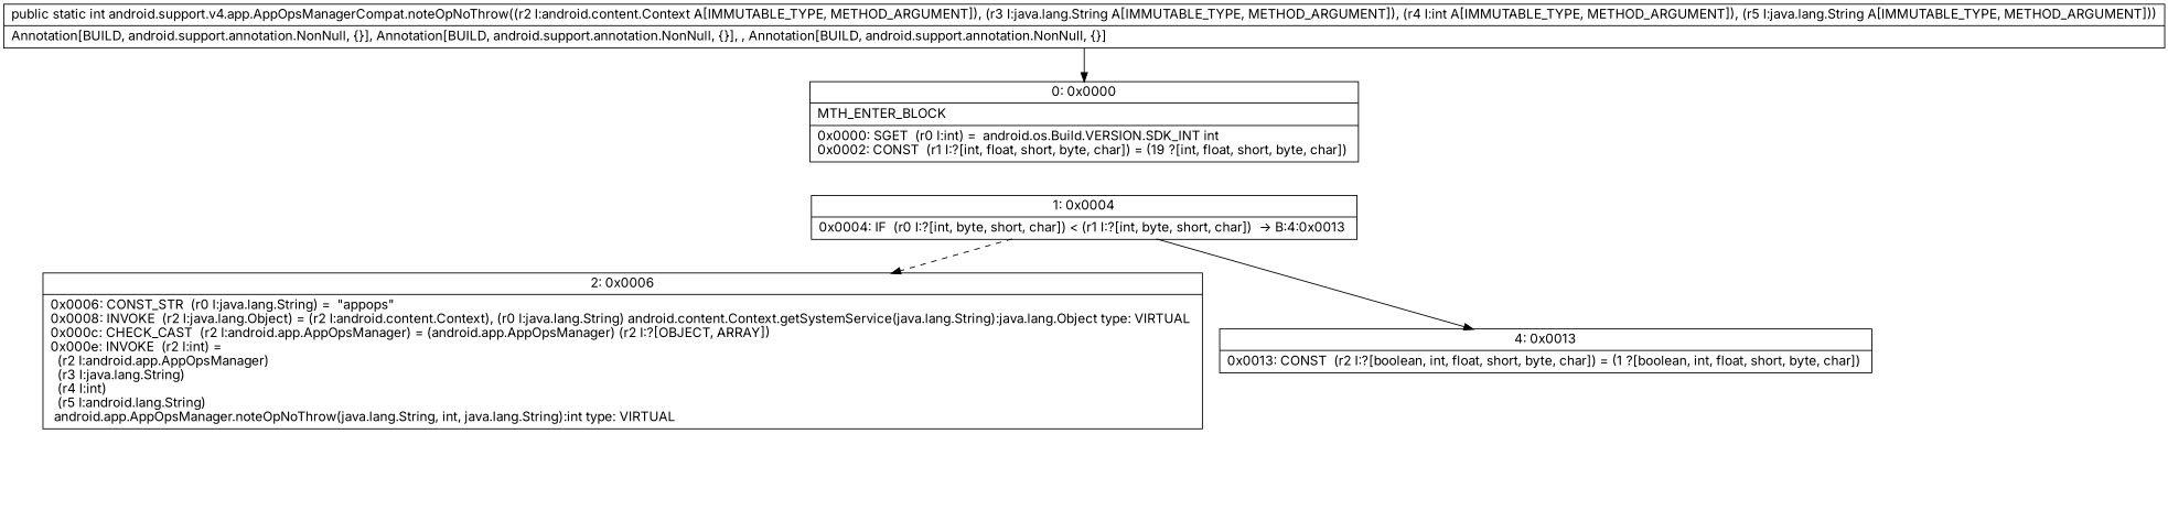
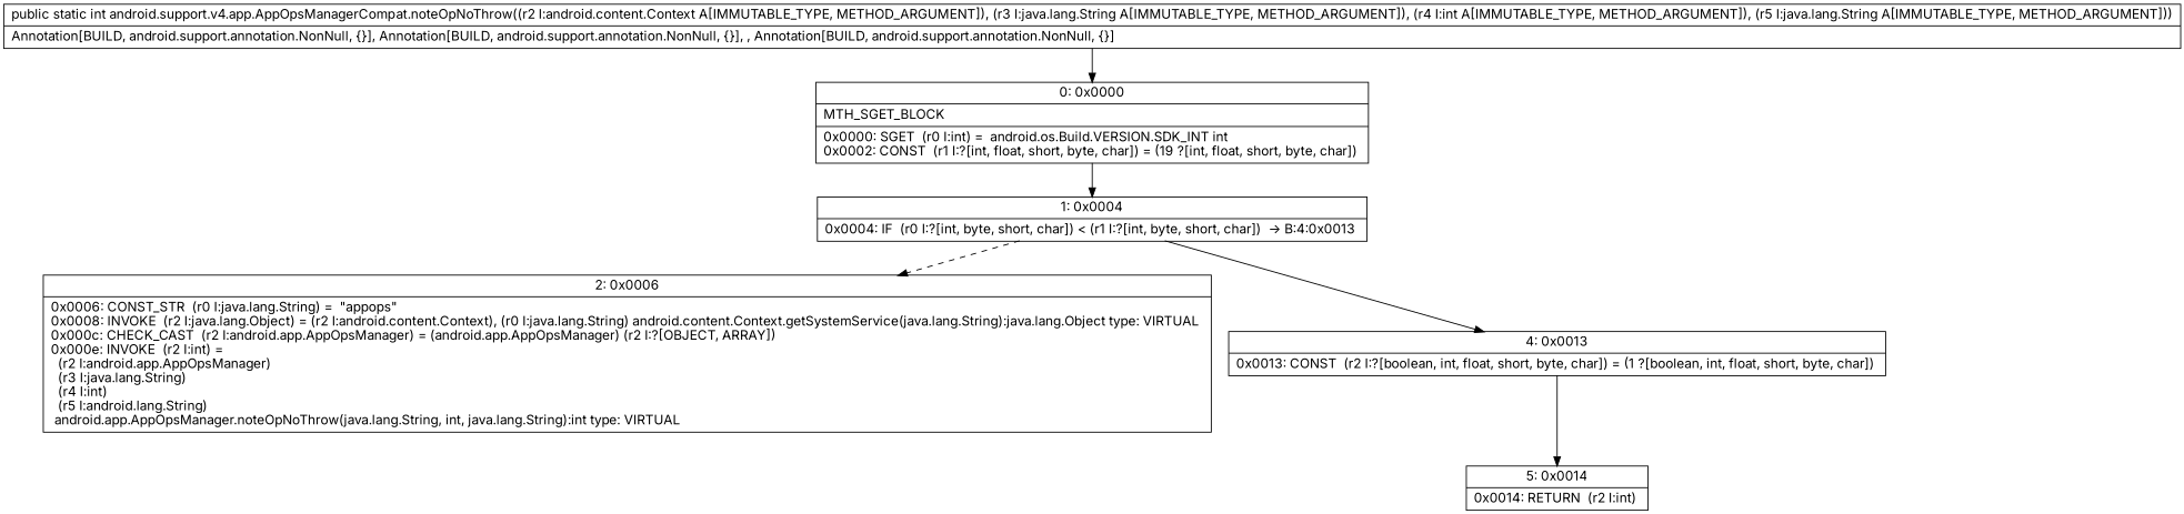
  digraph {
    fontname=Inter
    node [fontname=Inter shape=record]
    edge [fontname=Inter]
-   n1 [label="{0\:\ 0x0000|MTH_ENTER_BLOCK\l|0x0000: SGET  (r0 I:int) =  android.os.Build.VERSION.SDK_INT int \l0x0002: CONST  (r1 I:?[int, float, short, byte, char]) = (19 ?[int, float, short, byte, char]) \l}"]
+   n1 [label="{0\:\ 0x0000|MTH_SGET_BLOCK\l|0x0000: SGET  (r0 I:int) =  android.os.Build.VERSION.SDK_INT int \l0x0002: CONST  (r1 I:?[int, float, short, byte, char]) = (19 ?[int, float, short, byte, char]) \l}"]
    n2 [label="{1\:\ 0x0004|0x0004: IF  (r0 I:?[int, byte, short, char]) \< (r1 I:?[int, byte, short, char])  \-\> B:4:0x0013 \l}"]
    n3 [label="{2\:\ 0x0006|0x0006: CONST_STR  (r0 I:java.lang.String) =  \"appops\" \l0x0008: INVOKE  (r2 I:java.lang.Object) = (r2 I:android.content.Context), (r0 I:java.lang.String) android.content.Context.getSystemService(java.lang.String):java.lang.Object type: VIRTUAL \l0x000c: CHECK_CAST  (r2 I:android.app.AppOpsManager) = (android.app.AppOpsManager) (r2 I:?[OBJECT, ARRAY]) \l0x000e: INVOKE  (r2 I:int) = \l  (r2 I:android.app.AppOpsManager)\l  (r3 I:java.lang.String)\l  (r4 I:int)\l  (r5 I:android.lang.String)\l android.app.AppOpsManager.noteOpNoThrow(java.lang.String, int, java.lang.String):int type: VIRTUAL \l}"]
    n4 [label="{4\:\ 0x0013|0x0013: CONST  (r2 I:?[boolean, int, float, short, byte, char]) = (1 ?[boolean, int, float, short, byte, char]) \l}"]
+   n5 [label="{5\:\ 0x0014|0x0014: RETURN  (r2 I:int) \l}"]
    n6 [label="{public static int android.support.v4.app.AppOpsManagerCompat.noteOpNoThrow((r2 I:android.content.Context A[IMMUTABLE_TYPE, METHOD_ARGUMENT]), (r3 I:java.lang.String A[IMMUTABLE_TYPE, METHOD_ARGUMENT]), (r4 I:int A[IMMUTABLE_TYPE, METHOD_ARGUMENT]), (r5 I:java.lang.String A[IMMUTABLE_TYPE, METHOD_ARGUMENT]))  | Annotation[BUILD, android.support.annotation.NonNull, \{\}], Annotation[BUILD, android.support.annotation.NonNull, \{\}], , Annotation[BUILD, android.support.annotation.NonNull, \{\}]\l}"]
+   n1 -> n2
    n2 -> n3 [style=dashed]
    n2 -> n4
+   n4 -> n5
    n6 -> n1
  }
